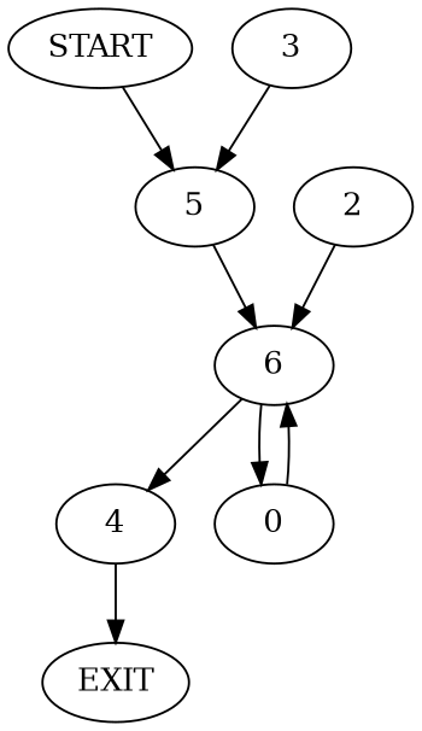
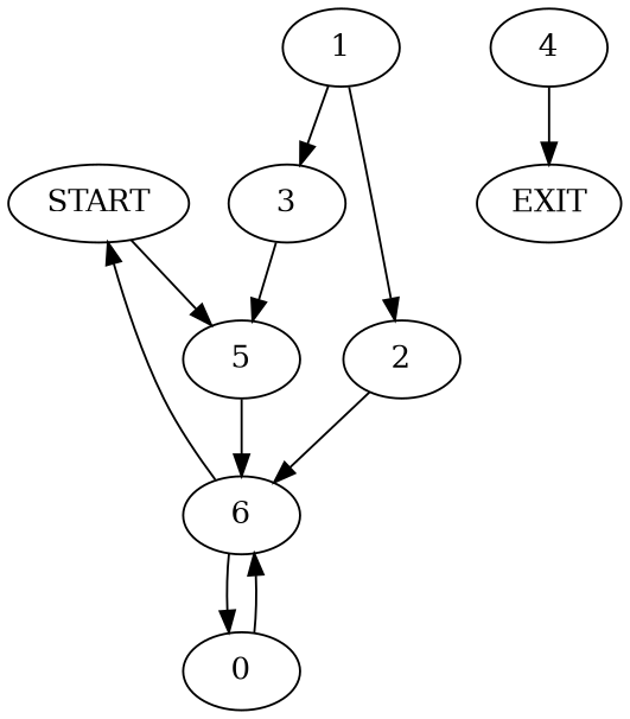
  digraph {
    n1 [label=START]
    5
+   1
    2
    3
    n6 [label=EXIT]
    6
    4
    n9 [label=0]
    n1 -> 5
    5 -> 6
+   1 -> 2
+   1 -> 3
    2 -> 6
    3 -> 5
-   6 -> 4
+   6 -> n1
    6 -> n9
    4 -> n6
    n9 -> 6
  }
